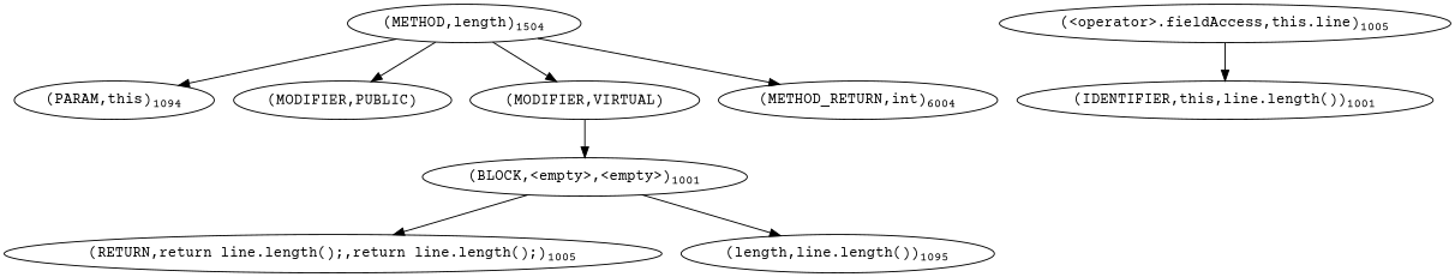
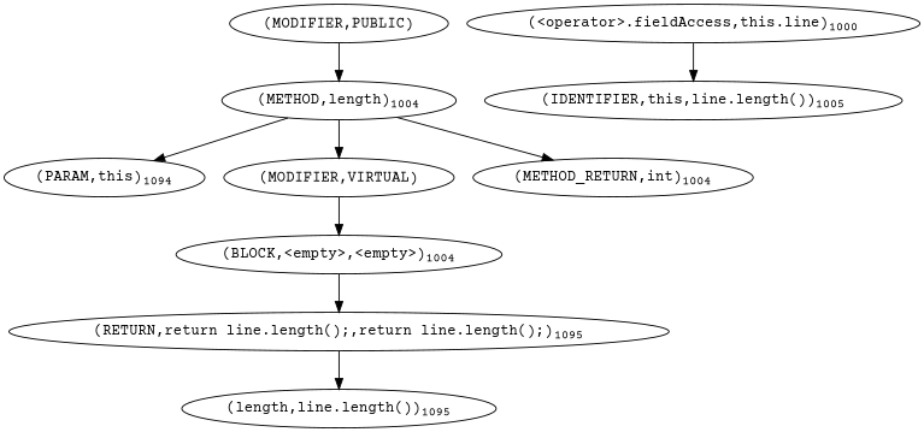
  digraph {
    fontname="Courier Prime"
    node [fontname="Courier Prime"]
    edge [fontname="Courier Prime"]
-   n1 [label=<(METHOD,length)<SUB>1504</SUB>>]
+   n1 [label=<(METHOD,length)<SUB>1004</SUB>>]
    n2 [label=<(PARAM,this)<SUB>1094</SUB>>]
    n3 [label=<(MODIFIER,PUBLIC)>]
    n4 [label=<(MODIFIER,VIRTUAL)>]
-   n5 [label=<(METHOD_RETURN,int)<SUB>6004</SUB>>]
-   n6 [label=<(BLOCK,&lt;empty&gt;,&lt;empty&gt;)<SUB>1001</SUB>>]
-   n7 [label=<(RETURN,return line.length();,return line.length();)<SUB>1005</SUB>>]
+   n5 [label=<(METHOD_RETURN,int)<SUB>1004</SUB>>]
+   n6 [label=<(BLOCK,&lt;empty&gt;,&lt;empty&gt;)<SUB>1004</SUB>>]
+   n7 [label=<(RETURN,return line.length();,return line.length();)<SUB>1095</SUB>>]
    n8 [label=<(length,line.length())<SUB>1095</SUB>>]
-   n9 [label=<(&lt;operator&gt;.fieldAccess,this.line)<SUB>1005</SUB>>]
-   n10 [label=<(IDENTIFIER,this,line.length())<SUB>1001</SUB>>]
+   n9 [label=<(&lt;operator&gt;.fieldAccess,this.line)<SUB>1000</SUB>>]
+   n10 [label=<(IDENTIFIER,this,line.length())<SUB>1005</SUB>>]
    n1 -> n2
-   n1 -> n3
+   n3 -> n1
    n1 -> n4
    n1 -> n5
    n4 -> n6
    n6 -> n7
-   n6 -> n8
+   n7 -> n8
    n9 -> n10
  }
